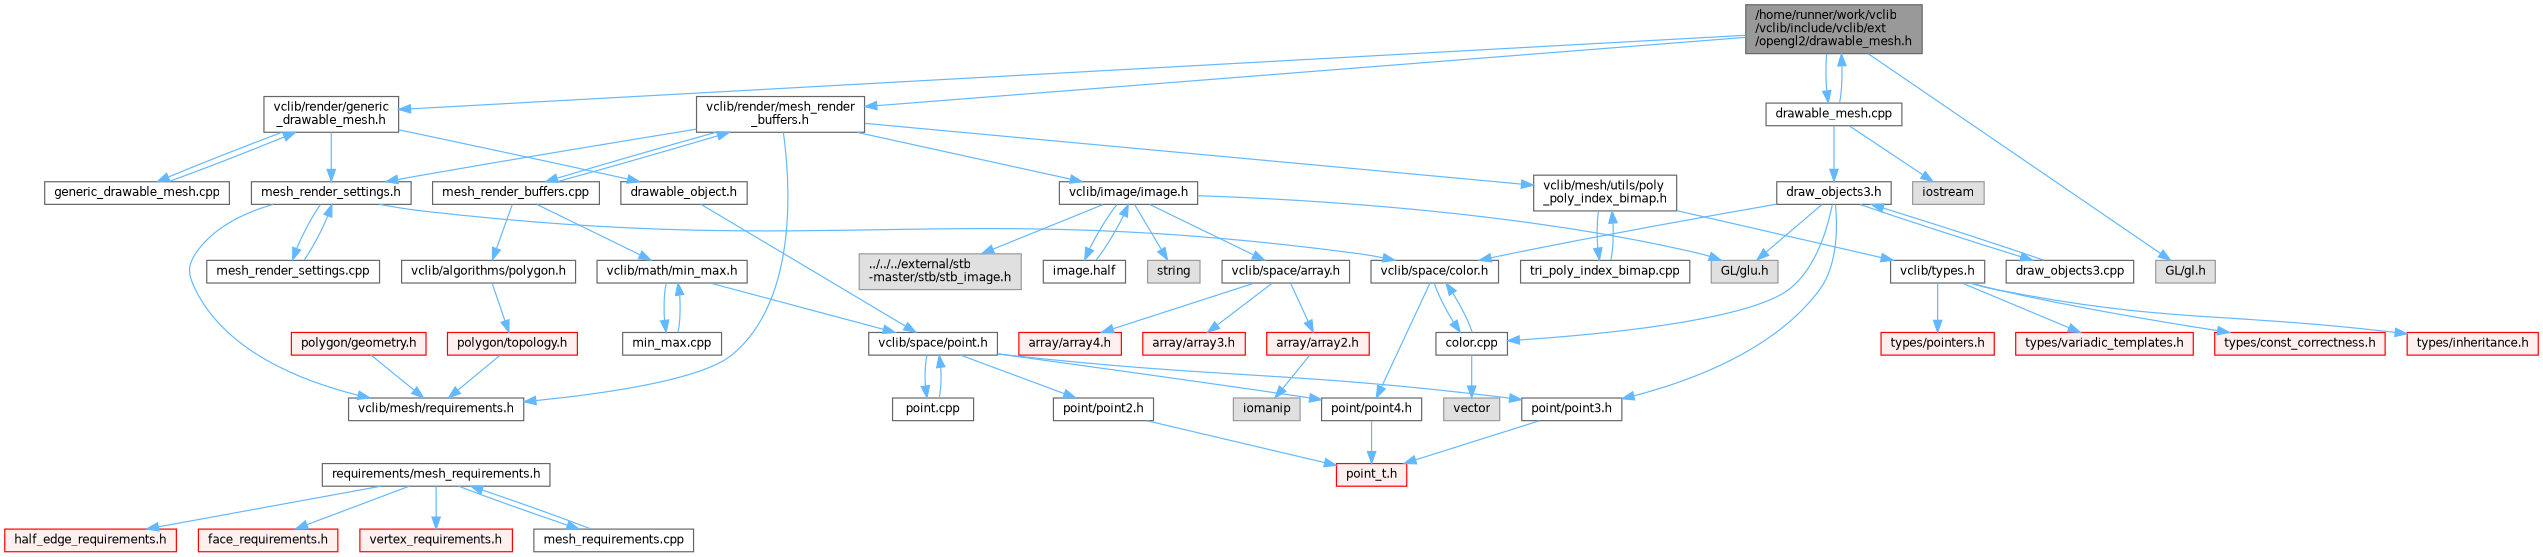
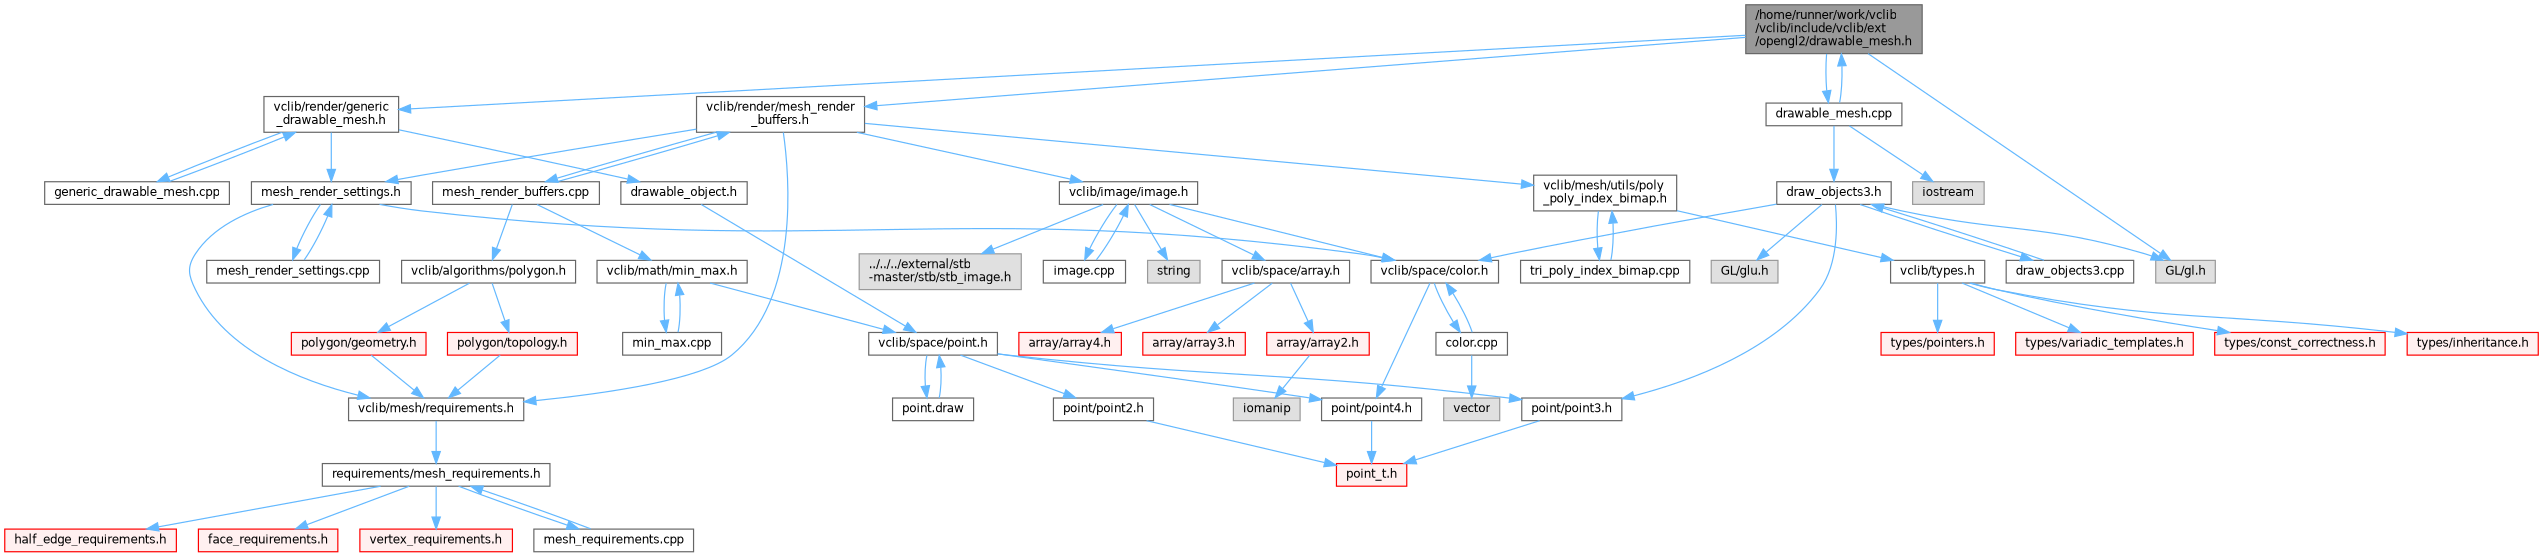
  digraph {
    node [color=grey40 fillcolor=white fontname=Helvetica fontsize=10 shape=box style=filled]
    edge [color=steelblue1 fontname=Helvetica fontsize=10 labelfontname=Helvetica labelfontsize=10 style=solid]
    n1 [color=gray40 fillcolor=grey60 fontcolor=black height=0.2 label="/home/runner/work/vclib\l/vclib/include/vclib/ext\l/opengl2/drawable_mesh.h" width=0.4]
    n2 [color=grey60 fillcolor="#E0E0E0" height=0.2 label="GL/gl.h" width=0.4]
    n3 [height=0.2 label="vclib/render/generic\l_drawable_mesh.h" width=0.4]
    n4 [height=0.2 label="vclib/render/mesh_render\l_buffers.h" width=0.4]
    n5 [height=0.2 label="drawable_mesh.cpp" width=0.4]
    n6 [height=0.2 label="drawable_object.h" width=0.4]
    n7 [height=0.2 label="mesh_render_settings.h" width=0.4]
    n8 [height=0.2 label="generic_drawable_mesh.cpp" width=0.4]
    n9 [height=0.2 label="vclib/mesh/requirements.h" width=0.4]
    n10 [height=0.2 label="vclib/image/image.h" width=0.4]
    n11 [height=0.2 label="vclib/mesh/utils/poly\l_poly_index_bimap.h" width=0.4]
    n12 [height=0.2 label="mesh_render_buffers.cpp" width=0.4]
    n13 [height=0.2 label="draw_objects3.h" width=0.4]
    n14 [color=grey60 fillcolor="#E0E0E0" height=0.2 label=iostream width=0.4]
    n15 [height=0.2 label="vclib/space/point.h" width=0.4]
    n16 [height=0.2 label="vclib/space/color.h" width=0.4]
    n17 [height=0.2 label="mesh_render_settings.cpp" width=0.4]
    n18 [height=0.2 label="point/point2.h" width=0.4]
    n19 [height=0.2 label="point/point3.h" width=0.4]
    n20 [height=0.2 label="point/point4.h" width=0.4]
-   n21 [height=0.2 label="point.cpp" width=0.4]
+   n21 [height=0.2 label="point.draw" width=0.4]
    n22 [color=red fillcolor="#FFF0F0" height=0.2 label="point_t.h" width=0.4]
    n23 [height=0.2 label="requirements/mesh_requirements.h" width=0.4]
    n24 [height=0.2 label="color.cpp" width=0.4]
    n25 [color=red fillcolor="#FFF0F0" height=0.2 label="half_edge_requirements.h" width=0.4]
    n26 [color=red fillcolor="#FFF0F0" height=0.2 label="face_requirements.h" width=0.4]
    n27 [color=red fillcolor="#FFF0F0" height=0.2 label="vertex_requirements.h" width=0.4]
    n28 [height=0.2 label="mesh_requirements.cpp" width=0.4]
    n29 [color=grey60 fillcolor="#E0E0E0" height=0.2 label=vector width=0.4]
    n30 [color=grey60 fillcolor="#E0E0E0" height=0.2 label=string width=0.4]
    n31 [color=grey60 fillcolor="#E0E0E0" height=0.2 label="../../../external/stb\l-master/stb/stb_image.h" width=0.4]
    n32 [height=0.2 label="vclib/space/array.h" width=0.4]
-   n33 [height=0.2 label="image.half" width=0.4]
+   n33 [height=0.2 label="image.cpp" width=0.4]
    n34 [height=0.2 label="vclib/types.h" width=0.4]
    n35 [height=0.2 label="tri_poly_index_bimap.cpp" width=0.4]
    n36 [height=0.2 label="vclib/algorithms/polygon.h" width=0.4]
    n37 [height=0.2 label="vclib/math/min_max.h" width=0.4]
    n38 [color=red fillcolor="#FFF0F0" height=0.2 label="array/array2.h" width=0.4]
    n39 [color=red fillcolor="#FFF0F0" height=0.2 label="array/array3.h" width=0.4]
    n40 [color=red fillcolor="#FFF0F0" height=0.2 label="array/array4.h" width=0.4]
    n41 [color=grey60 fillcolor="#E0E0E0" height=0.2 label=iomanip width=0.4]
    n42 [color=red fillcolor="#FFF0F0" height=0.2 label="types/const_correctness.h" width=0.4]
    n43 [color=red fillcolor="#FFF0F0" height=0.2 label="types/inheritance.h" width=0.4]
    n44 [color=red fillcolor="#FFF0F0" height=0.2 label="types/pointers.h" width=0.4]
    n45 [color=red fillcolor="#FFF0F0" height=0.2 label="types/variadic_templates.h" width=0.4]
    n46 [color=red fillcolor="#FFF0F0" height=0.2 label="polygon/geometry.h" width=0.4]
    n47 [color=red fillcolor="#FFF0F0" height=0.2 label="polygon/topology.h" width=0.4]
    n48 [height=0.2 label="min_max.cpp" width=0.4]
    n49 [color=grey60 fillcolor="#E0E0E0" height=0.2 label="GL/glu.h" width=0.4]
    n50 [height=0.2 label="draw_objects3.cpp" width=0.4]
    n1 -> n2
    n1 -> n3
    n1 -> n4
    n1 -> n5
    n3 -> n6
    n3 -> n7
    n3 -> n8
    n4 -> n7
    n4 -> n9
    n4 -> n10
    n4 -> n11
    n4 -> n12
    n5 -> n1
    n5 -> n13
    n5 -> n14
    n6 -> n15
    n7 -> n9
    n7 -> n16
    n7 -> n17
    n8 -> n3
-   n10 -> n49
+   n9 -> n23
+   n10 -> n16
    n10 -> n30
    n10 -> n31
    n10 -> n32
    n10 -> n33
    n11 -> n34
    n11 -> n35
    n12 -> n4
    n12 -> n36
    n12 -> n37
-   n13 -> n24
+   n13 -> n2
    n13 -> n16
    n13 -> n19
    n13 -> n49
    n13 -> n50
    n15 -> n18
    n15 -> n19
    n15 -> n20
    n15 -> n21
    n16 -> n20
    n16 -> n24
    n17 -> n7
    n18 -> n22
    n19 -> n22
    n20 -> n22
    n21 -> n15
    n23 -> n25
    n23 -> n26
    n23 -> n27
    n23 -> n28
    n24 -> n16
    n24 -> n29
    n28 -> n23
    n32 -> n38
    n32 -> n39
    n32 -> n40
    n33 -> n10
    n34 -> n42
    n34 -> n43
    n34 -> n44
    n34 -> n45
    n35 -> n11
+   n36 -> n46
    n36 -> n47
    n37 -> n15
    n37 -> n48
    n38 -> n41
    n46 -> n9
    n47 -> n9
    n48 -> n37
    n50 -> n13
  }
